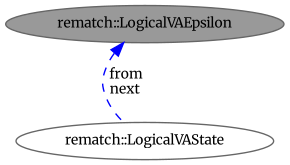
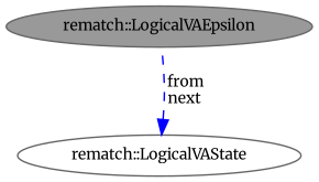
  digraph {
    fontname=Merriweather
    node [color=gray40 fontname=Merriweather fontsize=10 shape=ellipse style=filled]
    n1 [fillcolor=grey60 fontcolor=black height=0.2 label="rematch::LogicalVAEpsilon" width=0.4]
    n2 [fillcolor=white height=0.2 label="rematch::LogicalVAState" width=0.4]
-   n1 -> n2 [color=blue dir=back fontname=Merriweather fontsize=10 label=" from\nnext" labelfontname=Helvetica labelfontsize=10 style=dashed]
+   n2 -> n1 [color=blue dir=back fontname=Merriweather fontsize=10 label=" from\nnext" labelfontname=Helvetica labelfontsize=10 style=dashed]
  }
